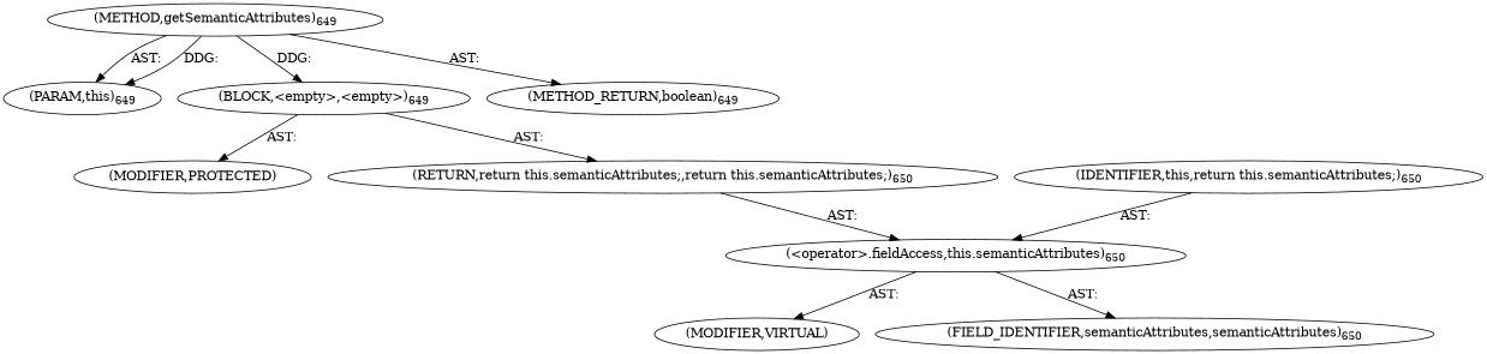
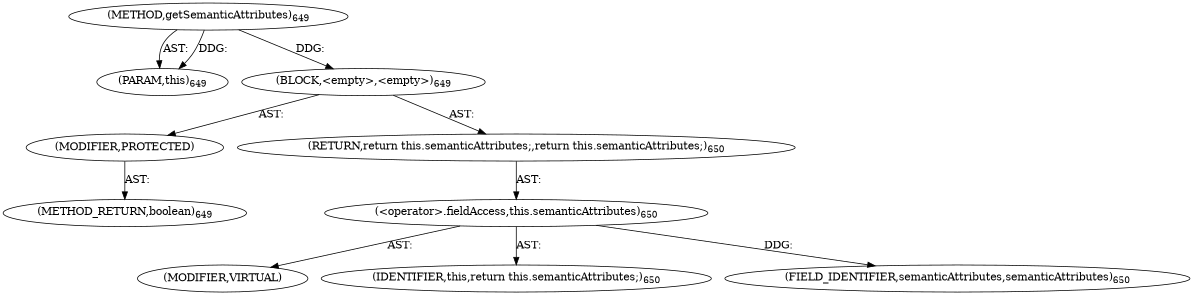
  digraph {
    n1 [label=<(METHOD,getSemanticAttributes)<SUB>649</SUB>>]
    n2 [label=<(PARAM,this)<SUB>649</SUB>>]
    n3 [label=<(BLOCK,&lt;empty&gt;,&lt;empty&gt;)<SUB>649</SUB>>]
    n4 [label=<(METHOD_RETURN,boolean)<SUB>649</SUB>>]
    n5 [label=<(MODIFIER,PROTECTED)>]
    n6 [label=<(RETURN,return this.semanticAttributes;,return this.semanticAttributes;)<SUB>650</SUB>>]
    n7 [label=<(MODIFIER,VIRTUAL)>]
    n8 [label=<(&lt;operator&gt;.fieldAccess,this.semanticAttributes)<SUB>650</SUB>>]
    n9 [label=<(IDENTIFIER,this,return this.semanticAttributes;)<SUB>650</SUB>>]
    n10 [label=<(FIELD_IDENTIFIER,semanticAttributes,semanticAttributes)<SUB>650</SUB>>]
    n1 -> n2 [label="AST: "]
    n1 -> n2 [label="DDG: "]
    n1 -> n3 [label="DDG: "]
-   n1 -> n4 [label="AST: "]
+   n5 -> n4 [label="AST: "]
    n3 -> n5 [label="AST: "]
    n3 -> n6 [label="AST: "]
    n6 -> n8 [label="AST: "]
    n8 -> n7 [label="AST: "]
-   n9 -> n8 [label="AST: "]
-   n8 -> n10 [label="AST: "]
+   n8 -> n9 [label="AST: "]
+   n8 -> n10 [label="DDG: "]
  }
